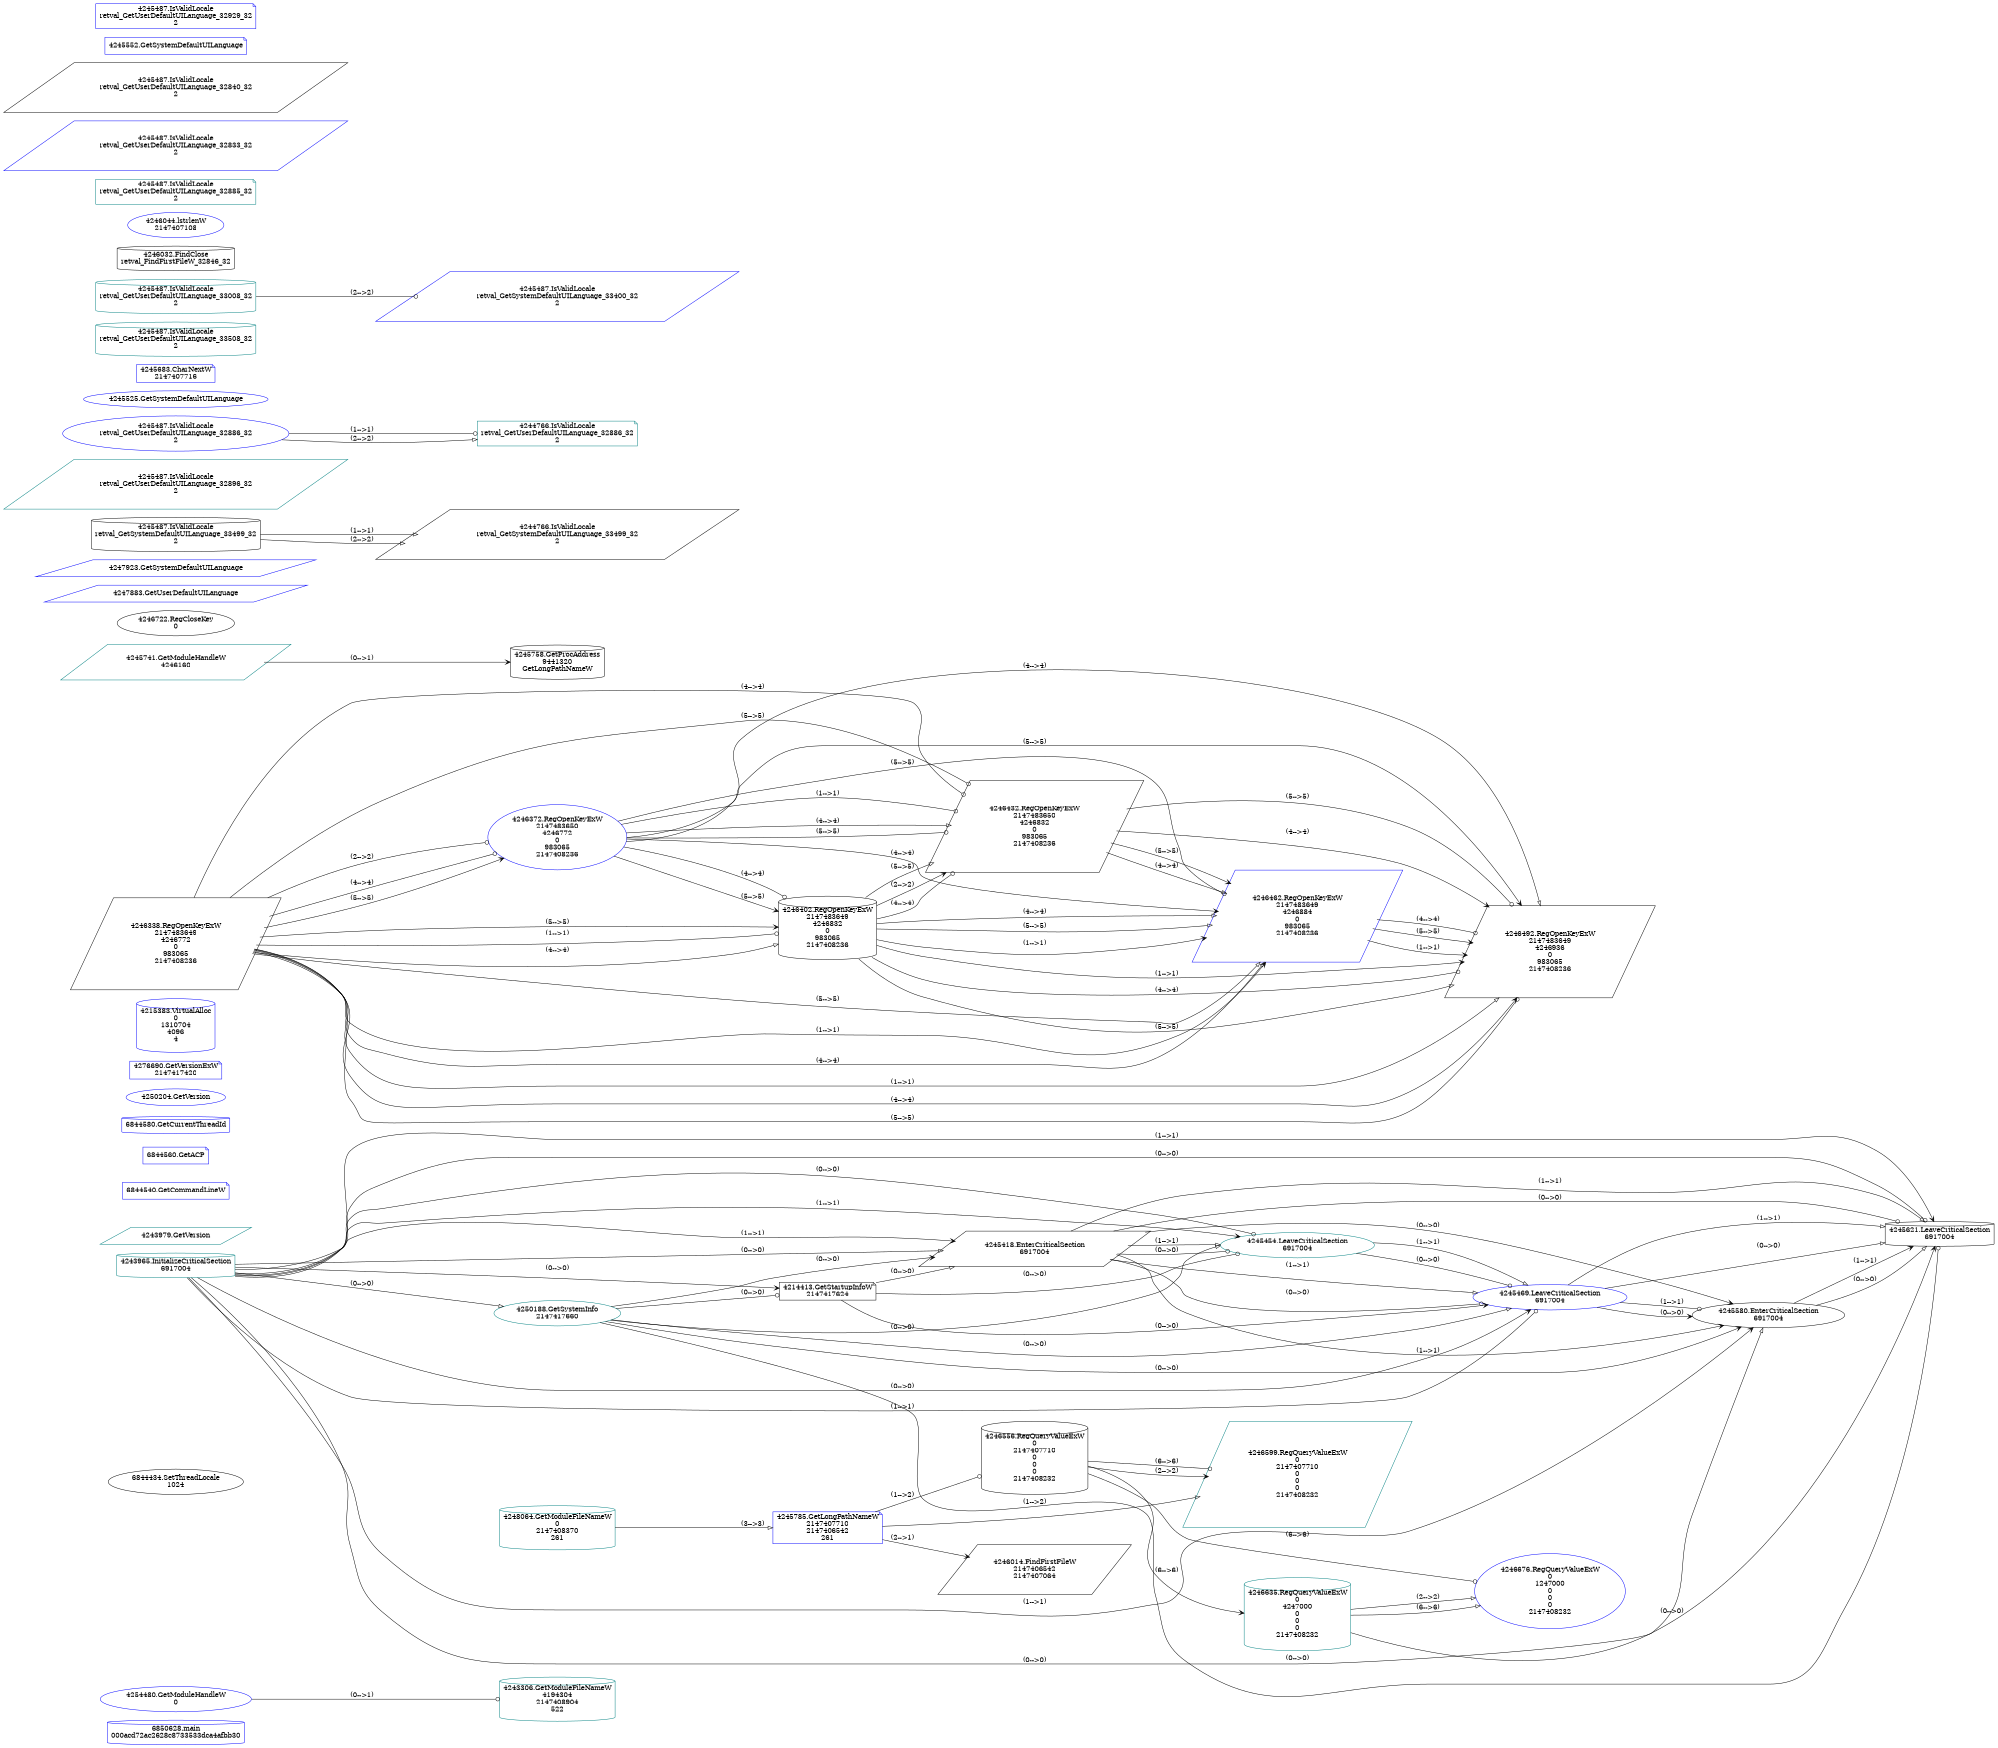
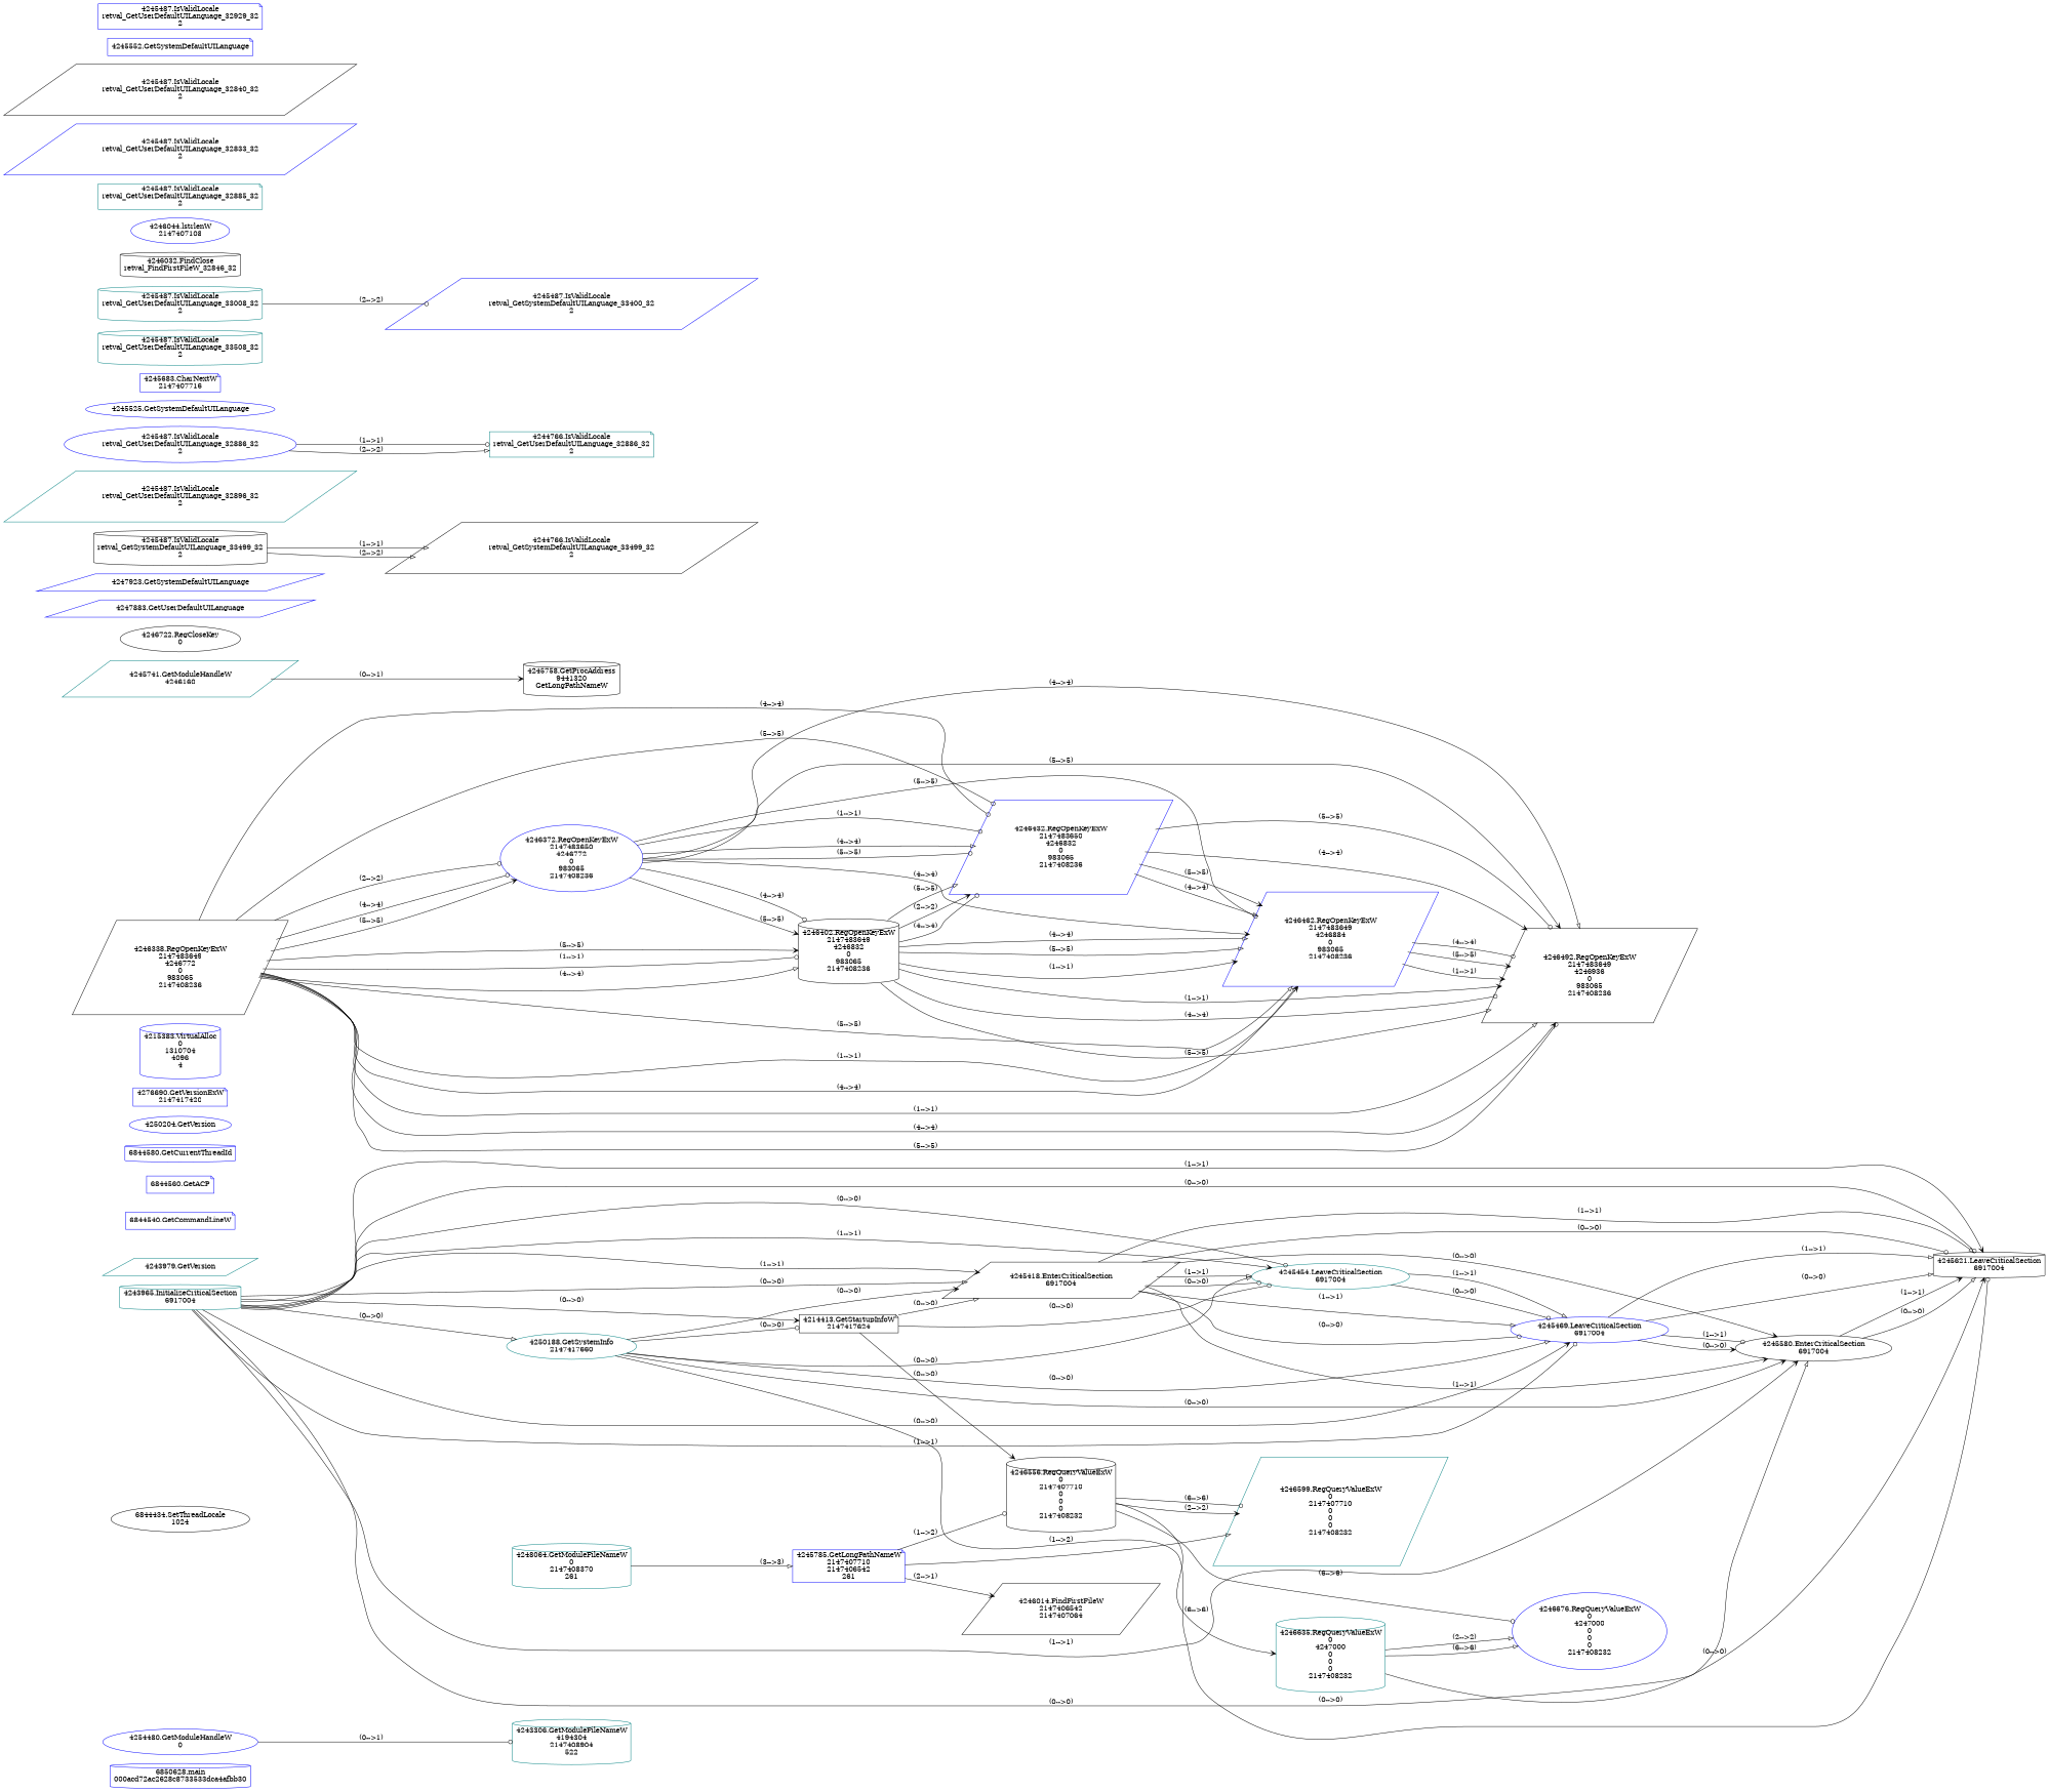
  digraph {
    rankdir=LR
    node [color=blue shape=parallelogram]
    edge [arrowhead=vee]
    n1 [label="6850628.main\n000acd72ac2628c8733533dca4afbb30" shape=cylinder]
    n2 [label="4254480.GetModuleHandleW\n0" shape=ellipse]
    n3 [color=teal label="4243306.GetModuleFileNameW\n4194304\n2147408904\n522" shape=cylinder]
    n4 [color=black label="6844434.SetThreadLocale\n1024" shape=ellipse]
    n5 [color=teal label="4243965.InitializeCriticalSection\n6917004" shape=cylinder]
    n6 [color=teal label="4250188.GetSystemInfo\n2147417660" shape=ellipse]
    n7 [color=black label="4214413.GetStartupInfoW\n2147417624" shape=note]
    n8 [color=black label="4245418.EnterCriticalSection\n6917004"]
    n9 [color=teal label="4245454.LeaveCriticalSection\n6917004" shape=ellipse]
    n10 [label="4245469.LeaveCriticalSection\n6917004" shape=ellipse]
    n11 [color=black label="4245580.EnterCriticalSection\n6917004" shape=ellipse]
    n12 [color=black label="4245621.LeaveCriticalSection\n6917004" shape=cylinder]
    n13 [color=teal label="4243979.GetVersion\n"]
    n14 [label="6844540.GetCommandLineW\n" shape=note]
    n15 [label="6844560.GetACP\n" shape=note]
    n16 [label="6844580.GetCurrentThreadId\n" shape=cylinder]
    n17 [label="4250204.GetVersion\n" shape=ellipse]
    n18 [label="4276690.GetVersionExW\n2147417420" shape=note]
    n19 [color=teal label="4248064.GetModuleFileNameW\n0\n2147408370\n261" shape=cylinder]
    n20 [label="4245785.GetLongPathNameW\n2147407710\n2147406542\n261" shape=note]
    n21 [color=black label="4246556.RegQueryValueExW\n0\n2147407710\n0\n0\n0\n2147408232" shape=cylinder]
    n22 [color=teal label="4246599.RegQueryValueExW\n0\n2147407710\n0\n0\n0\n2147408232"]
    n23 [color=black label="4246014.FindFirstFileW\n2147406542\n2147407064"]
    n24 [label="4215383.VirtualAlloc\n0\n1310704\n4096\n4" shape=cylinder]
    n25 [color=black label="4246338.RegOpenKeyExW\n2147483649\n4246772\n0\n983065\n2147408236"]
    n26 [label="4246372.RegOpenKeyExW\n2147483650\n4246772\n0\n983065\n2147408236" shape=ellipse]
    n27 [color=black label="4246402.RegOpenKeyExW\n2147483649\n4246832\n0\n983065\n2147408236" shape=cylinder]
-   n28 [color=black label="4246432.RegOpenKeyExW\n2147483650\n4246832\n0\n983065\n2147408236"]
+   n28 [label="4246432.RegOpenKeyExW\n2147483650\n4246832\n0\n983065\n2147408236"]
    n29 [label="4246462.RegOpenKeyExW\n2147483649\n4246884\n0\n983065\n2147408236"]
    n30 [color=black label="4246492.RegOpenKeyExW\n2147483649\n4246936\n0\n983065\n2147408236"]
    n31 [color=teal label="4245741.GetModuleHandleW\n4246160"]
    n32 [color=black label="4245758.GetProcAddress\n9441320\nGetLongPathNameW" shape=cylinder]
    n33 [color=teal label="4246635.RegQueryValueExW\n0\n4247000\n0\n0\n0\n2147408232" shape=cylinder]
-   n34 [label="4246676.RegQueryValueExW\n0\n1247000\n0\n0\n0\n2147408232" shape=ellipse]
+   n34 [label="4246676.RegQueryValueExW\n0\n4247000\n0\n0\n0\n2147408232" shape=ellipse]
    n35 [color=black label="4246722.RegCloseKey\n0" shape=ellipse]
    n36 [label="4247883.GetUserDefaultUILanguage\n"]
    n37 [label="4247923.GetSystemDefaultUILanguage\n"]
    n38 [color=black label="4245487.IsValidLocale\nretval_GetSystemDefaultUILanguage_33499_32\n2" shape=cylinder]
    n39 [color=black label="4244766.IsValidLocale\nretval_GetSystemDefaultUILanguage_33499_32\n2"]
    n40 [color=teal label="4245487.IsValidLocale\nretval_GetUserDefaultUILanguage_32896_32\n2"]
    n41 [label="4245487.IsValidLocale\nretval_GetUserDefaultUILanguage_32886_32\n2" shape=ellipse]
    n42 [color=teal label="4244766.IsValidLocale\nretval_GetUserDefaultUILanguage_32886_32\n2" shape=note]
    n43 [label="4245525.GetSystemDefaultUILanguage\n" shape=ellipse]
    n44 [label="4245683.CharNextW\n2147407716" shape=note]
    n45 [color=teal label="4245487.IsValidLocale\nretval_GetUserDefaultUILanguage_33508_32\n2" shape=cylinder]
    n46 [color=teal label="4245487.IsValidLocale\nretval_GetUserDefaultUILanguage_33008_32\n2" shape=cylinder]
    n47 [label="4245487.IsValidLocale\nretval_GetSystemDefaultUILanguage_33400_32\n2"]
    n48 [color=black label="4246032.FindClose\nretval_FindFirstFileW_32846_32" shape=cylinder]
    n49 [label="4246044.lstrlenW\n2147407108" shape=ellipse]
    n50 [color=teal label="4245487.IsValidLocale\nretval_GetUserDefaultUILanguage_32885_32\n2" shape=note]
    n51 [label="4245487.IsValidLocale\nretval_GetUserDefaultUILanguage_32833_32\n2"]
    n52 [color=black label="4245487.IsValidLocale\nretval_GetUserDefaultUILanguage_32840_32\n2"]
    n53 [label="4245552.GetSystemDefaultUILanguage\n" shape=note]
    n54 [label="4245487.IsValidLocale\nretval_GetUserDefaultUILanguage_32929_32\n2" shape=note]
    n2 -> n3 [arrowhead=odot label="(0-->1)"]
    n5 -> n6 [arrowhead=onormal label="(0-->0)"]
    n5 -> n7 [label="(0-->0)"]
    n5 -> n8 [label="(1-->1)"]
    n5 -> n8 [arrowhead=onormal label="(0-->0)"]
    n5 -> n9 [label="(1-->1)"]
    n5 -> n9 [arrowhead=odot label="(0-->0)"]
    n5 -> n10 [arrowhead=odot label="(1-->1)"]
    n5 -> n10 [label="(0-->0)"]
    n5 -> n11 [label="(1-->1)"]
    n5 -> n11 [arrowhead=onormal label="(0-->0)"]
    n5 -> n12 [label="(1-->1)"]
    n5 -> n12 [arrowhead=odot label="(0-->0)"]
    n6 -> n7 [arrowhead=odot label="(0-->0)"]
    n6 -> n8 [label="(0-->0)"]
    n6 -> n9 [arrowhead=onormal label="(0-->0)"]
    n6 -> n10 [arrowhead=onormal label="(0-->0)"]
    n6 -> n11 [label="(0-->0)"]
    n6 -> n12 [arrowhead=odot label="(0-->0)"]
    n7 -> n8 [arrowhead=onormal label="(0-->0)"]
    n7 -> n9 [arrowhead=odot label="(0-->0)"]
-   n7 -> n10 [label="(0-->0)"]
+   n7 -> n21 [label="(0-->0)"]
    n8 -> n9 [arrowhead=onormal label="(1-->1)"]
    n8 -> n9 [arrowhead=odot label="(0-->0)"]
    n8 -> n10 [arrowhead=onormal label="(1-->1)"]
    n8 -> n10 [arrowhead=odot label="(0-->0)"]
    n8 -> n11 [label="(1-->1)"]
    n8 -> n11 [label="(0-->0)"]
    n8 -> n12 [arrowhead=onormal label="(1-->1)"]
    n8 -> n12 [arrowhead=odot label="(0-->0)"]
    n9 -> n10 [arrowhead=onormal label="(1-->1)"]
    n9 -> n10 [arrowhead=odot label="(0-->0)"]
    n10 -> n11 [arrowhead=odot label="(1-->1)"]
    n10 -> n11 [label="(0-->0)"]
    n10 -> n12 [arrowhead=onormal label="(1-->1)"]
    n10 -> n12 [arrowhead=onormal label="(0-->0)"]
    n11 -> n12 [label="(1-->1)"]
    n11 -> n12 [arrowhead=onormal label="(0-->0)"]
    n19 -> n20 [arrowhead=onormal label="(3-->3)"]
    n20 -> n21 [arrowhead=odot label="(1-->2)"]
    n20 -> n22 [arrowhead=onormal label="(1-->2)"]
    n20 -> n23 [label="(2-->1)"]
    n21 -> n22 [label="(2-->2)"]
    n21 -> n22 [arrowhead=odot label="(6-->6)"]
    n21 -> n33 [label="(6-->6)"]
    n21 -> n34 [arrowhead=odot label="(6-->6)"]
    n25 -> n26 [arrowhead=odot label="(2-->2)"]
    n25 -> n26 [arrowhead=odot label="(4-->4)"]
    n25 -> n26 [label="(5-->5)"]
    n25 -> n27 [arrowhead=odot label="(1-->1)"]
    n25 -> n27 [arrowhead=onormal label="(4-->4)"]
    n25 -> n27 [label="(5-->5)"]
    n25 -> n28 [arrowhead=odot label="(4-->4)"]
    n25 -> n28 [arrowhead=odot label="(5-->5)"]
    n25 -> n29 [label="(1-->1)"]
    n25 -> n29 [arrowhead=onormal label="(4-->4)"]
    n25 -> n29 [arrowhead=onormal label="(5-->5)"]
    n25 -> n30 [arrowhead=onormal label="(1-->1)"]
    n25 -> n30 [label="(4-->4)"]
    n25 -> n30 [arrowhead=odot label="(5-->5)"]
    n26 -> n27 [arrowhead=odot label="(4-->4)"]
    n26 -> n27 [label="(5-->5)"]
    n26 -> n28 [arrowhead=odot label="(1-->1)"]
    n26 -> n28 [arrowhead=onormal label="(4-->4)"]
    n26 -> n28 [arrowhead=odot label="(5-->5)"]
    n26 -> n29 [label="(4-->4)"]
    n26 -> n29 [arrowhead=odot label="(5-->5)"]
    n26 -> n30 [arrowhead=onormal label="(4-->4)"]
    n26 -> n30 [label="(5-->5)"]
    n27 -> n28 [label="(2-->2)"]
    n27 -> n28 [arrowhead=odot label="(4-->4)"]
    n27 -> n28 [arrowhead=onormal label="(5-->5)"]
    n27 -> n29 [label="(1-->1)"]
    n27 -> n29 [arrowhead=onormal label="(4-->4)"]
    n27 -> n29 [arrowhead=onormal label="(5-->5)"]
    n27 -> n30 [label="(1-->1)"]
    n27 -> n30 [arrowhead=odot label="(4-->4)"]
    n27 -> n30 [arrowhead=onormal label="(5-->5)"]
    n28 -> n29 [arrowhead=onormal label="(4-->4)"]
    n28 -> n29 [label="(5-->5)"]
    n28 -> n30 [label="(4-->4)"]
    n28 -> n30 [arrowhead=odot label="(5-->5)"]
    n29 -> n30 [label="(1-->1)"]
    n29 -> n30 [arrowhead=odot label="(4-->4)"]
    n29 -> n30 [label="(5-->5)"]
    n31 -> n32 [label="(0-->1)"]
    n33 -> n12 [label="(0-->0)"]
    n33 -> n34 [arrowhead=onormal label="(2-->2)"]
    n33 -> n34 [arrowhead=onormal label="(6-->6)"]
    n38 -> n39 [arrowhead=onormal label="(1-->1)"]
    n38 -> n39 [arrowhead=onormal label="(2-->2)"]
    n41 -> n42 [arrowhead=odot label="(1-->1)"]
    n41 -> n42 [arrowhead=onormal label="(2-->2)"]
    n46 -> n47 [arrowhead=odot label="(2-->2)"]
  }
